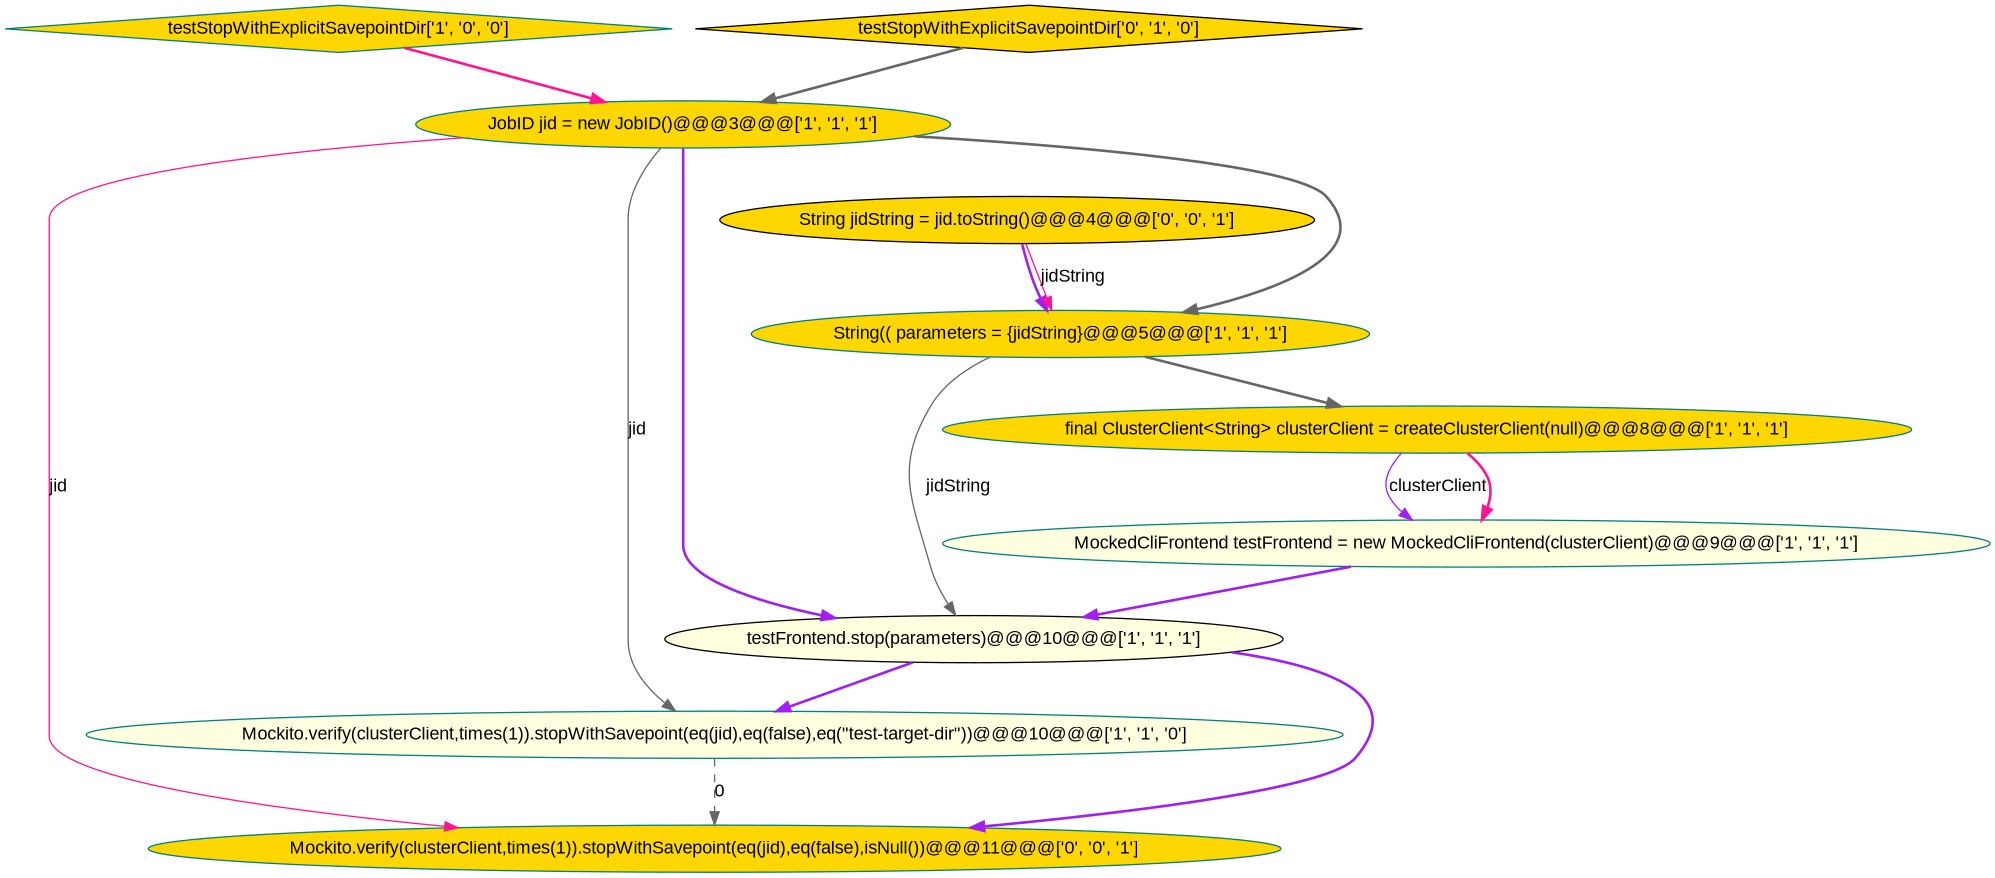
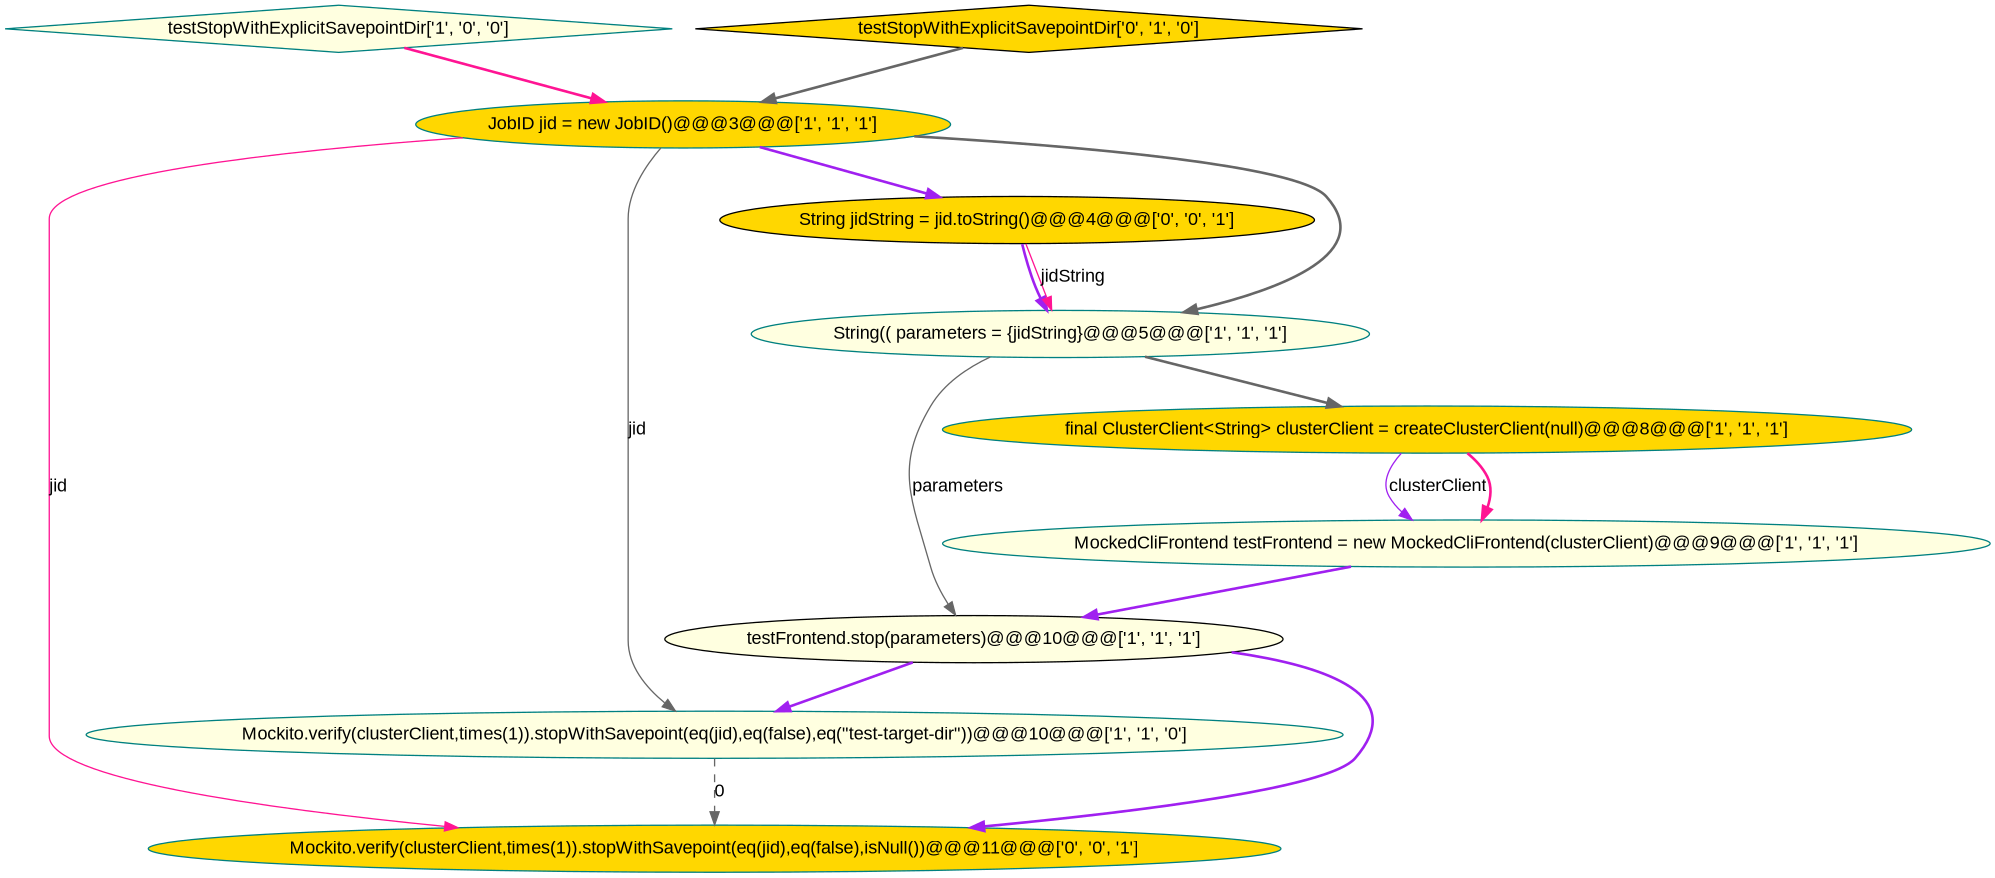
  digraph {
    fontname="Liberation Sans"
    node [color=teal fillcolor=gold fontname="Liberation Sans" shape=ellipse style=filled]
    edge [color=gray40 fontname="Liberation Sans" style=bold]
    n1 [fillcolor=lightyellow label="Mockito.verify(clusterClient,times(1)).stopWithSavepoint(eq(jid),eq(false),eq(\"test-target-dir\"))@@@10@@@['1', '1', '0']"]
    n2 [label="Mockito.verify(clusterClient,times(1)).stopWithSavepoint(eq(jid),eq(false),isNull())@@@11@@@['0', '0', '1']"]
    n3 [color=black label="String jidString = jid.toString()@@@4@@@['0', '0', '1']"]
-   n4 [label="String(( parameters = {jidString}@@@5@@@['1', '1', '1']"]
+   n4 [fillcolor=lightyellow label="String(( parameters = {jidString}@@@5@@@['1', '1', '1']"]
    n5 [label="final ClusterClient<String> clusterClient = createClusterClient(null)@@@8@@@['1', '1', '1']"]
    n6 [color=black fillcolor=lightyellow label="testFrontend.stop(parameters)@@@10@@@['1', '1', '1']"]
-   n7 [label="testStopWithExplicitSavepointDir['1', '0', '0']" shape=diamond]
+   n7 [fillcolor=lightyellow label="testStopWithExplicitSavepointDir['1', '0', '0']" shape=diamond]
    n8 [label="JobID jid = new JobID()@@@3@@@['1', '1', '1']"]
    n9 [fillcolor=lightyellow label="MockedCliFrontend testFrontend = new MockedCliFrontend(clusterClient)@@@9@@@['1', '1', '1']"]
    n10 [color=black label="testStopWithExplicitSavepointDir['0', '1', '0']" shape=diamond]
    n1 -> n2 [label=0 style=dashed]
    n3 -> n4 [color=purple]
    n3 -> n4 [color=deeppink label=jidString style=solid]
    n4 -> n5
-   n4 -> n6 [label=jidString style=solid]
+   n4 -> n6 [label=parameters style=solid]
    n5 -> n9 [color=purple label=clusterClient style=solid]
    n5 -> n9 [color=deeppink]
    n6 -> n1 [color=purple]
    n6 -> n2 [color=purple]
    n7 -> n8 [color=deeppink]
    n8 -> n1 [label=jid style=solid]
    n8 -> n2 [color=deeppink label=jid style=solid]
-   n8 -> n6 [color=purple]
+   n8 -> n3 [color=purple]
    n8 -> n4
    n9 -> n6 [color=purple]
    n10 -> n8
  }
